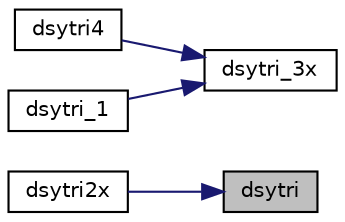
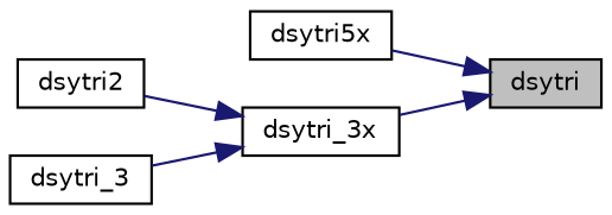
  digraph {
    rankdir=RL
    node [color=black fillcolor=white fontname=Helvetica fontsize=10 shape=record style=filled]
    edge [color=midnightblue dir=back fontname=Helvetica fontsize=10 labelfontname=Helvetica labelfontsize=10 style=solid]
    n1 [fillcolor=grey75 fontcolor=black height=0.2 label=dsytri width=0.4]
-   n2 [height=0.2 label=dsytri2x width=0.4]
+   n2 [height=0.2 label=dsytri5x width=0.4]
    n3 [height=0.2 label=dsytri_3x width=0.4]
-   n4 [height=0.2 label=dsytri4 width=0.4]
-   n5 [height=0.2 label=dsytri_1 width=0.4]
+   n4 [height=0.2 label=dsytri2 width=0.4]
+   n5 [height=0.2 label=dsytri_3 width=0.4]
    n1 -> n2
+   n1 -> n3
    n3 -> n4
    n3 -> n5
  }
